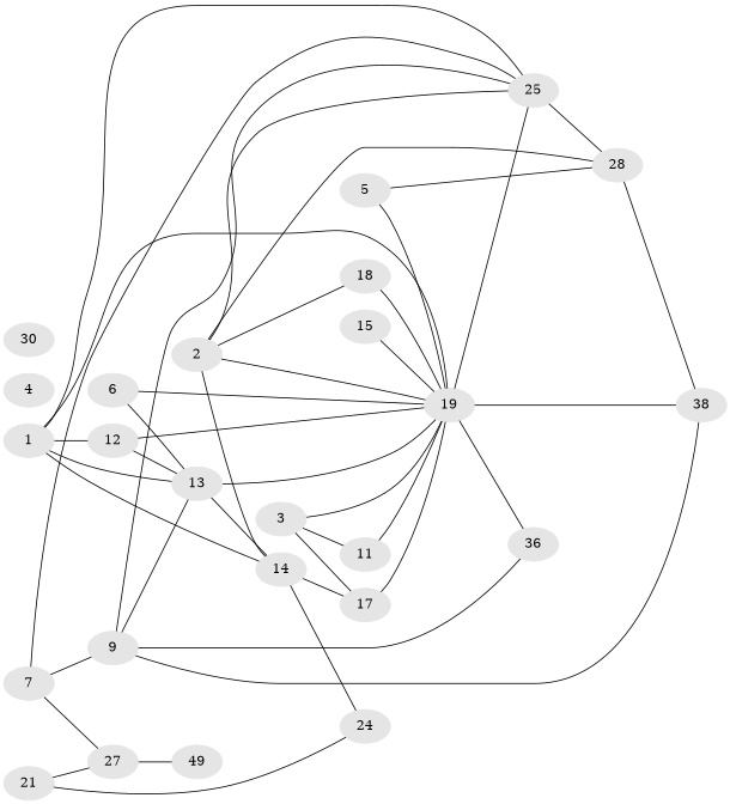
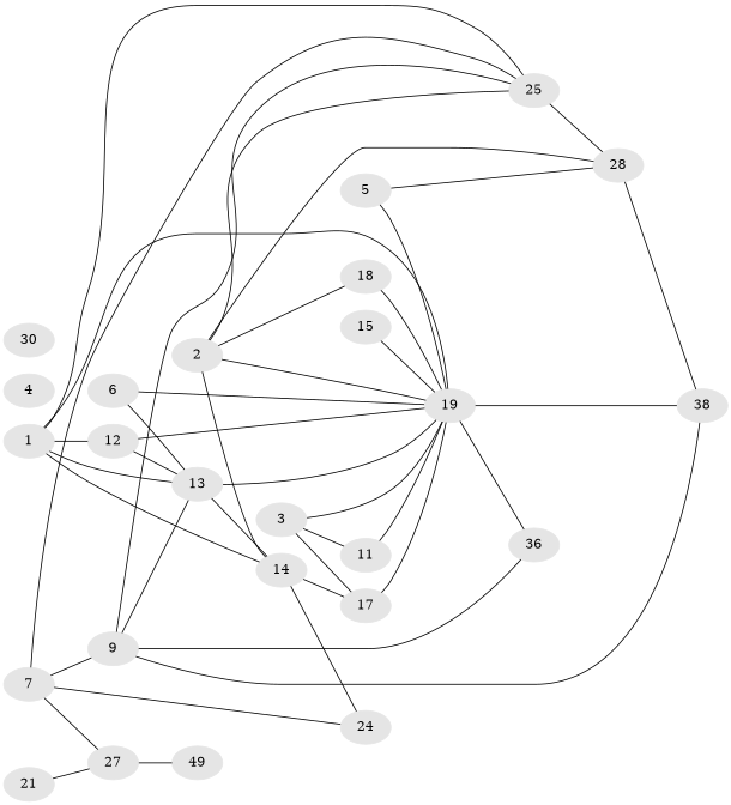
  graph {
    rankdir=LR
    node [color=gray90 style=filled]
    1 [super="+8"]
    12 [super="+20"]
    13 [super="+35"]
    14 [super="+37"]
    19 [super="+31+23+29"]
    25 [super="+46"]
    17
    24
    36
    38
    28
    2 [super="+16+40"]
    18
    6 [super="+50"]
    3 [super="+26"]
    11 [super="+47"]
    4
    5
    9 [super="+34"]
    7
    27
    49
    15
    21
    30
    1 -- 12
    1 -- 13 [weight=2]
    1 -- 14
    1 -- 19 [weight=2]
    1 -- 25
    12 -- 13 [weight=2]
    12 -- 19 [weight=3]
    13 -- 14 [weight=3]
    13 -- 19
    14 -- 17
    14 -- 24
-   19 -- 25
    19 -- 36
    19 -- 38
    25 -- 28
    17 -- 19
    28 -- 38
    2 -- 14 [weight=2]
    2 -- 19
    2 -- 25
    2 -- 28
    2 -- 18
    18 -- 19 [weight=2]
    6 -- 13
    6 -- 19
    3 -- 19
    3 -- 17
    3 -- 11
    11 -- 19
    5 -- 19
    5 -- 28
    9 -- 13
    9 -- 25
    9 -- 36
    9 -- 38
    7 -- 25
    7 -- 9
    7 -- 27
    27 -- 49
    15 -- 19
-   21 -- 24
+   7 -- 24
    21 -- 27
  }
